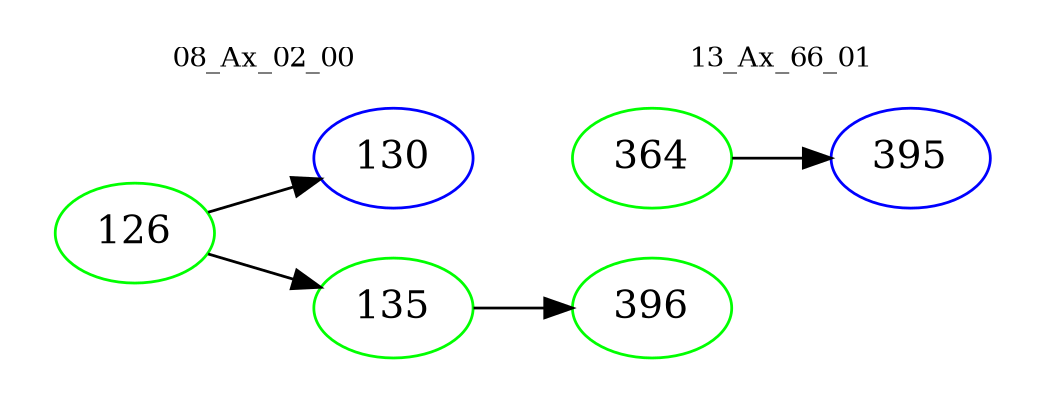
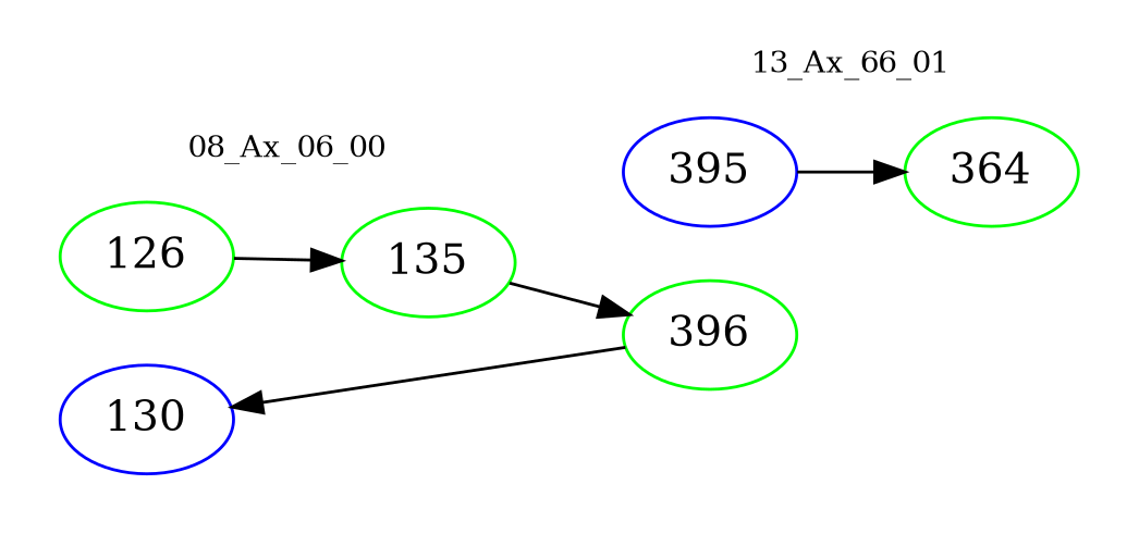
  digraph {
    rankdir=LR
    node [color=green]
    edge [color=black]
    n1 [label=364]
    n2 [color=blue label=395]
    n3 [label=396]
    n4 [label=126]
    n5 [label=135]
    n6 [color=blue label=130]
    subgraph cluster_1 {
      color=white
      fontsize=10
      label="13_Ax_66_01"
      n1
      n2
      n3
    }
    subgraph cluster_2 {
      color=white
      fontsize=10
-     label="08_Ax_02_00"
+     label="08_Ax_06_00"
      n4
      n5
      n6
    }
-   n1 -> n2
+   n2 -> n1
    n4 -> n5
-   n4 -> n6
+   n3 -> n6
    n5 -> n3
  }
